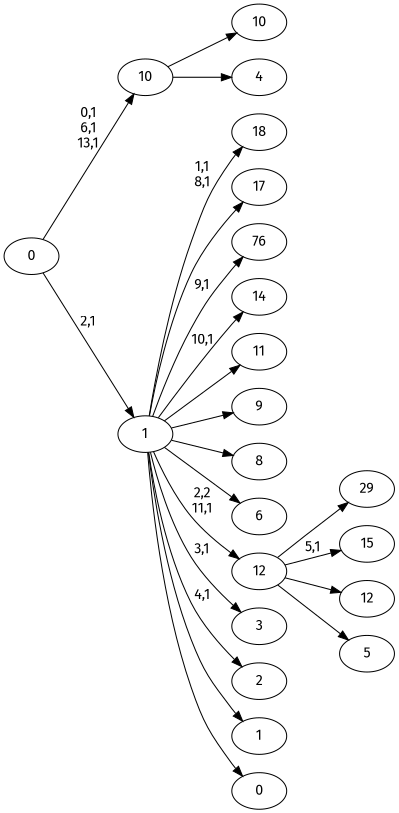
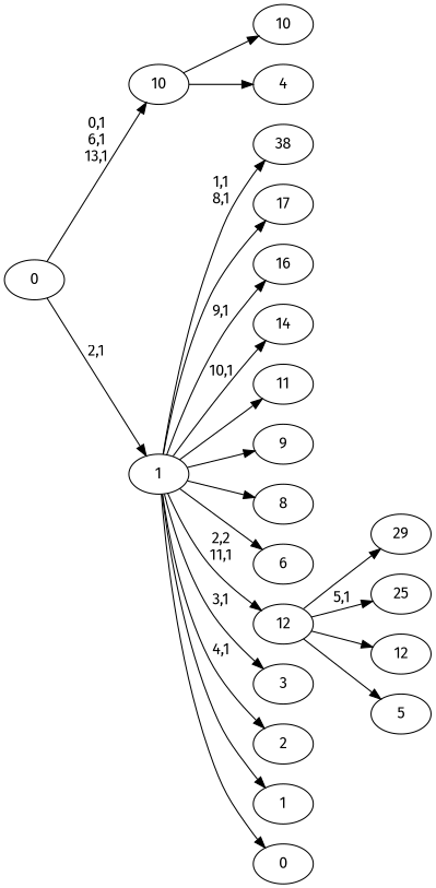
  digraph {
    fontname="Fira Sans"
    rankdir=LR
    node [fontname="Fira Sans"]
    edge [fontname="Fira Sans"]
    n1 [label=29]
-   n2 [label=18]
+   n2 [label=38]
    n3 [label=17]
-   n4 [label=76]
-   n5 [label=15]
+   n4 [label=16]
+   n5 [label=25]
    n6 [label=14]
    n7 [label=12]
    n8 [label=11]
    n9 [label=10]
    n10 [label=9]
    n11 [label=8]
    n12 [label=6]
    n13 [label=5]
    12
    n15 [label=4]
    10
    n17 [label=3]
    n18 [label=2]
    n19 [label=1]
    n20 [label=0]
    1
    0
    12 -> n1
    12 -> n5 [label="5,1"]
    12 -> n7
    12 -> n13
    10 -> n9
    10 -> n15
    1 -> n2 [label="1,1\n8,1"]
    1 -> n3
    1 -> n4 [label="9,1"]
    1 -> n6 [label="10,1"]
    1 -> n8
    1 -> n10
    1 -> n11
    1 -> n12
    1 -> 12 [label="2,2\n11,1"]
    1 -> n17 [label="3,1"]
    1 -> n18 [label="4,1"]
    1 -> n19
    1 -> n20
    0 -> 10 [label="0,1\n6,1\n13,1"]
    0 -> 1 [label="2,1"]
  }
